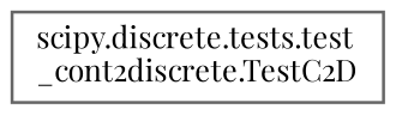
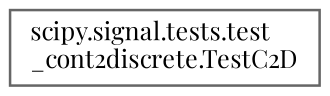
  digraph {
    rankdir=LR
    fontname="Playfair Display"
-   n1 [color=grey40 fillcolor=white fontname="Playfair Display" fontsize=10 height=0.2 label="scipy.discrete.tests.test\l_cont2discrete.TestC2D" shape=box style=filled width=0.4]
+   n1 [color=grey40 fillcolor=white fontname="Playfair Display" fontsize=10 height=0.2 label="scipy.signal.tests.test\l_cont2discrete.TestC2D" shape=box style=filled width=0.4]
  }
